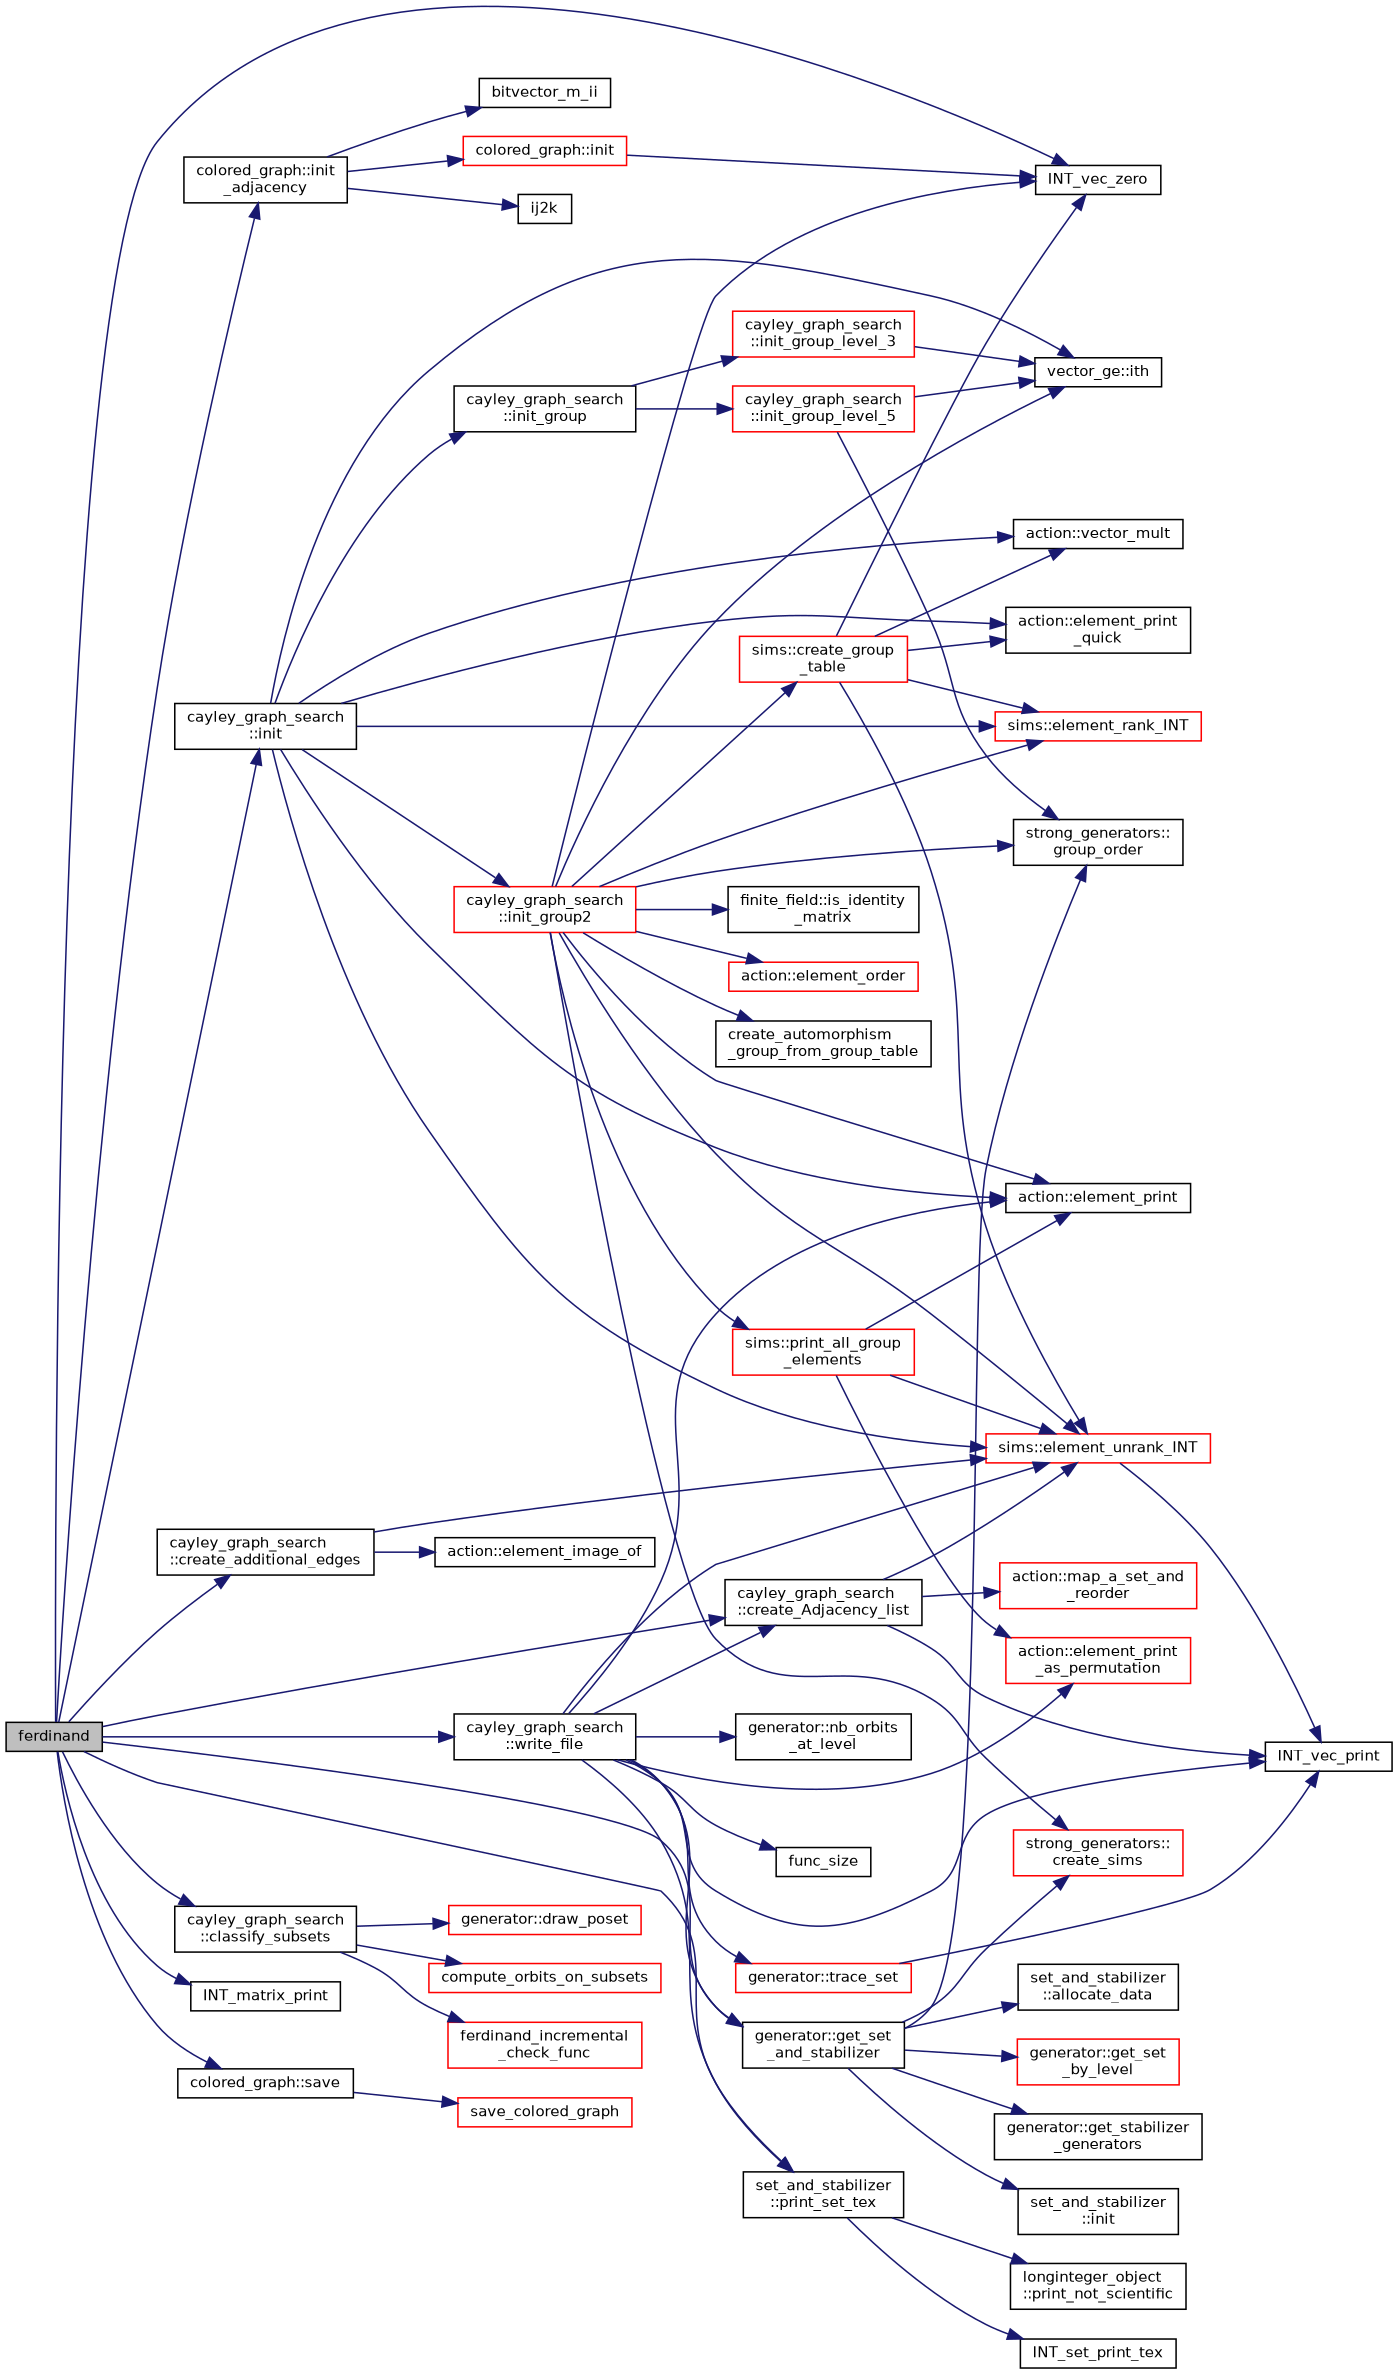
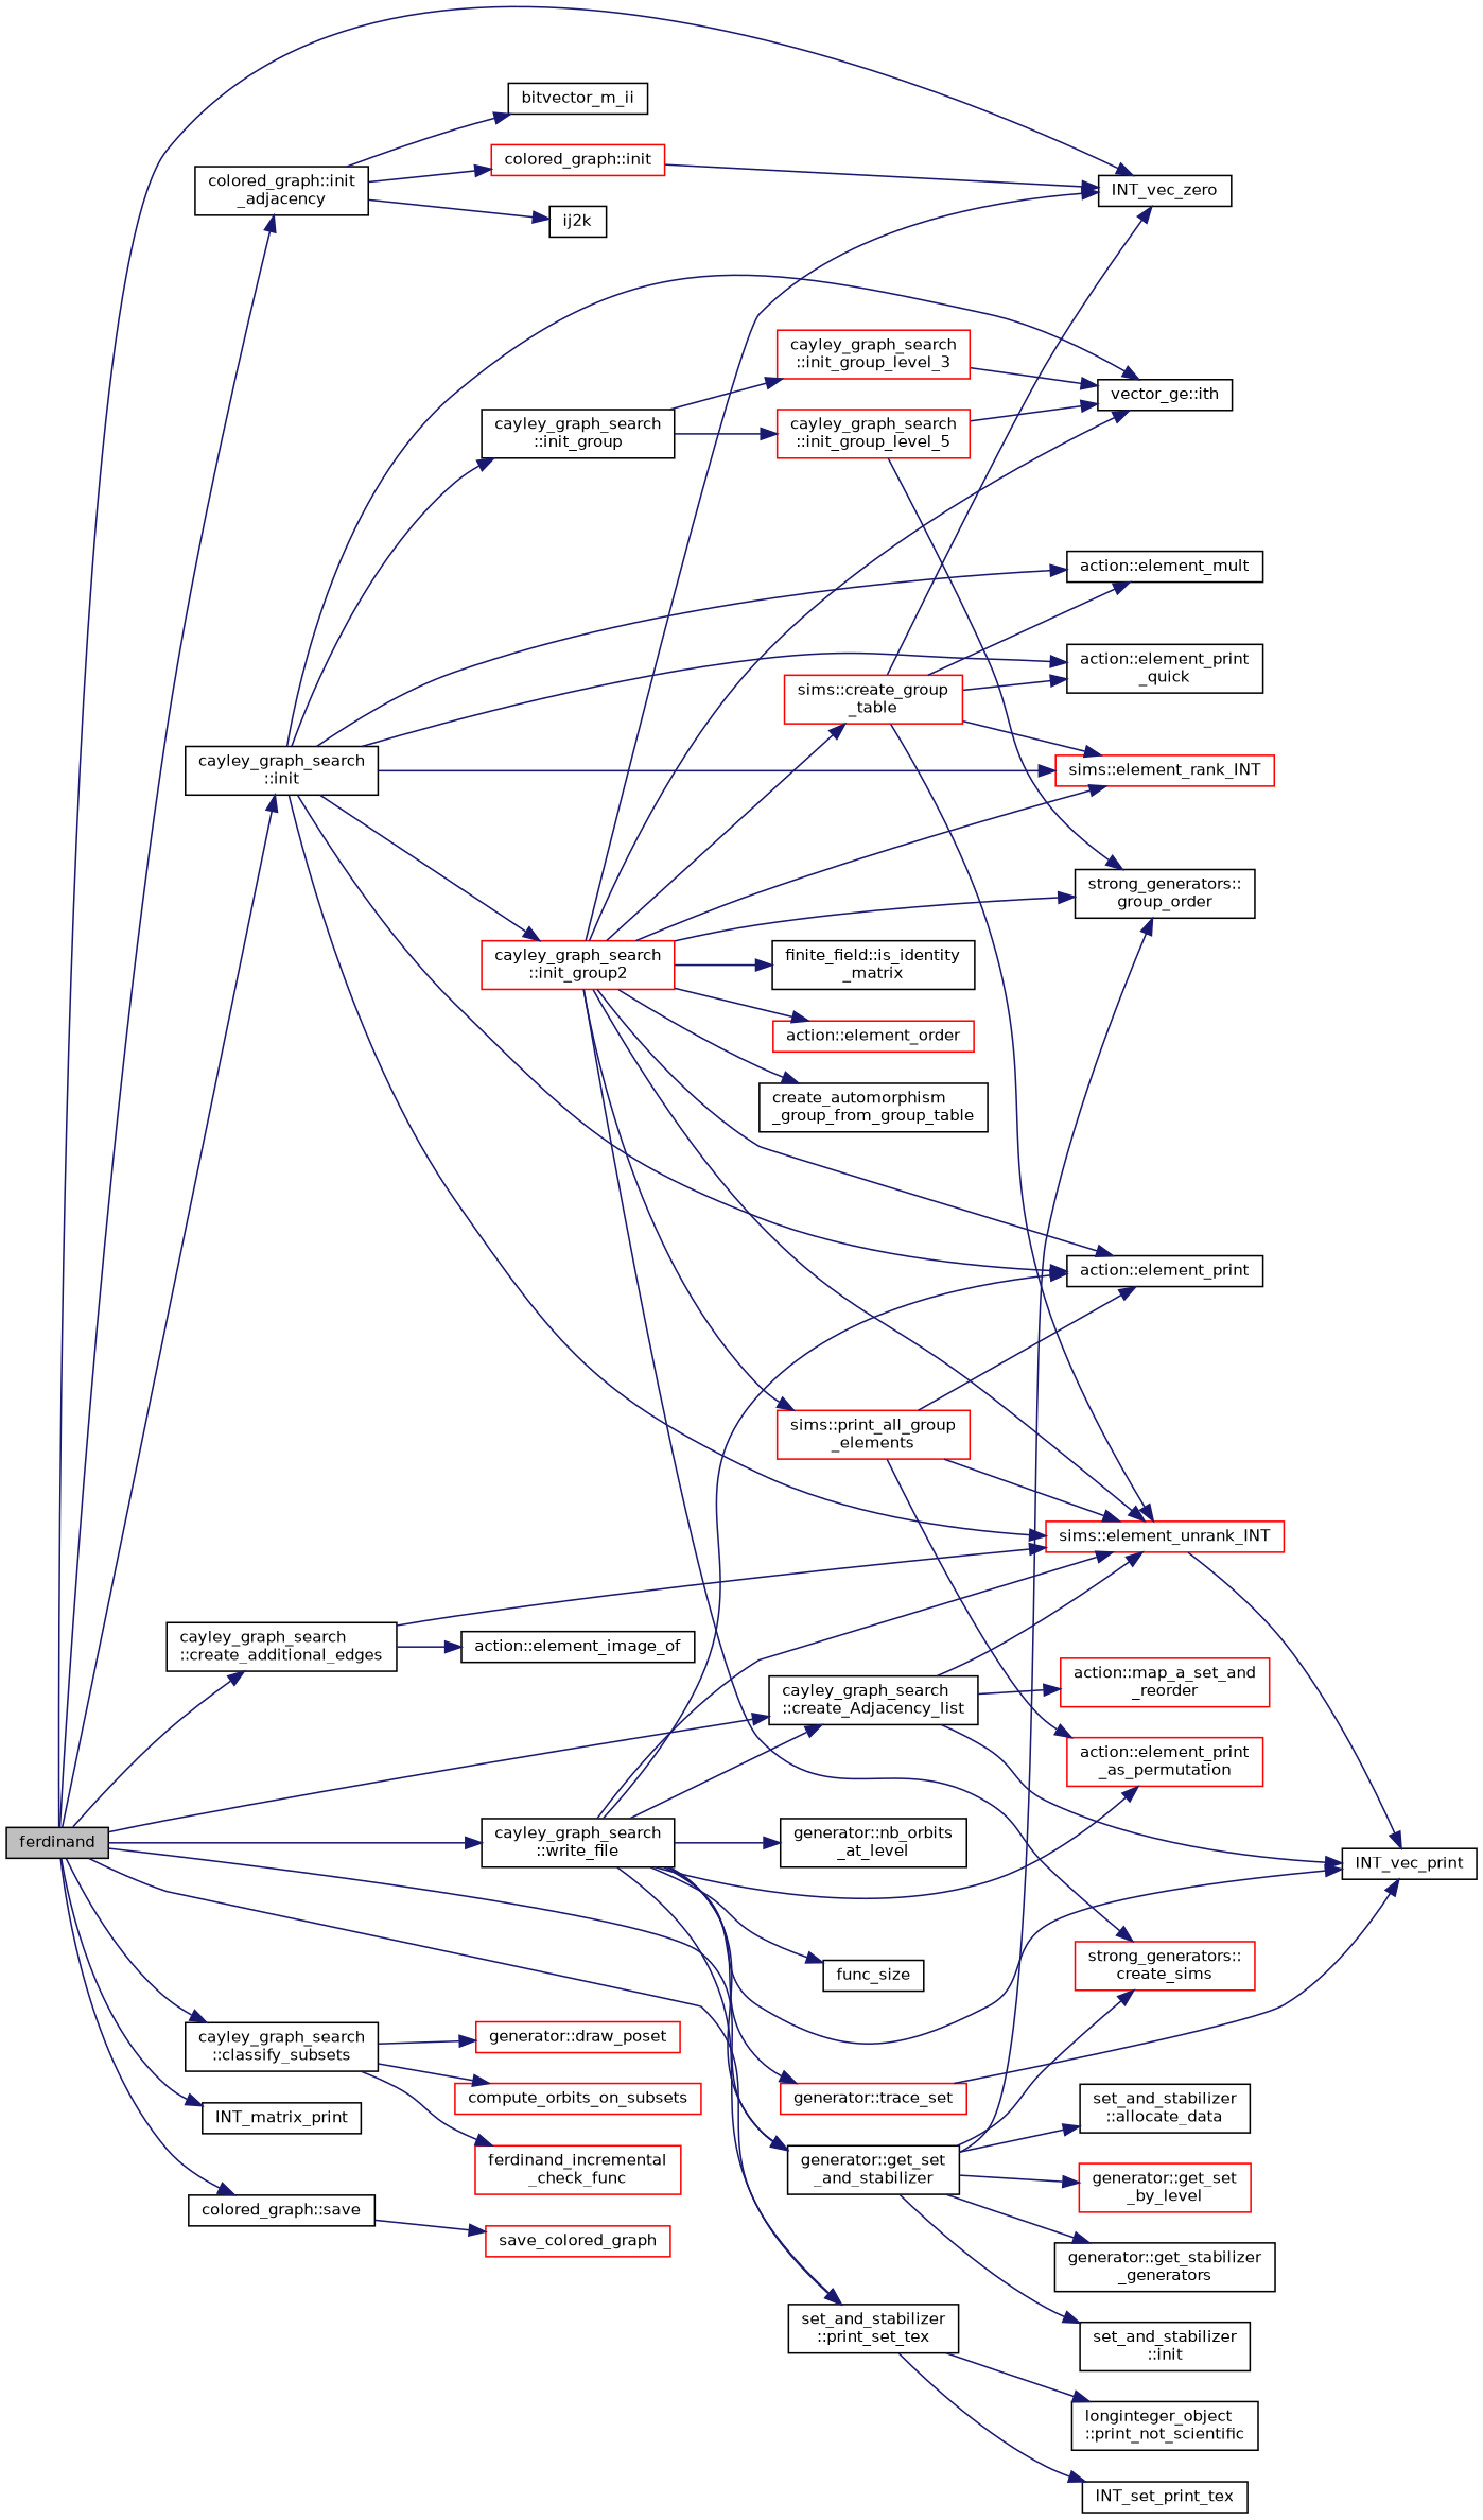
  digraph {
    rankdir=LR
    node [color=black fillcolor=white fontname=Helvetica fontsize=10 shape=record style=filled]
    edge [color=midnightblue fontname=Helvetica fontsize=10 labelfontname=Helvetica labelfontsize=10 style=solid]
    n1 [fillcolor=grey75 fontcolor=black height=0.2 label=ferdinand width=0.4]
    n2 [height=0.2 label="cayley_graph_search\l::init" width=0.4]
    n3 [height=0.2 label=INT_vec_zero width=0.4]
    n4 [height=0.2 label="cayley_graph_search\l::classify_subsets" width=0.4]
    n5 [height=0.2 label="cayley_graph_search\l::write_file" width=0.4]
    n6 [height=0.2 label="generator::get_set\l_and_stabilizer" width=0.4]
    n7 [height=0.2 label="set_and_stabilizer\l::print_set_tex" width=0.4]
    n8 [height=0.2 label="cayley_graph_search\l::create_Adjacency_list" width=0.4]
    n9 [height=0.2 label=INT_matrix_print width=0.4]
    n10 [height=0.2 label="cayley_graph_search\l::create_additional_edges" width=0.4]
    n11 [height=0.2 label="colored_graph::init\l_adjacency" width=0.4]
    n12 [height=0.2 label="colored_graph::save" width=0.4]
    n13 [height=0.2 label="cayley_graph_search\l::init_group" width=0.4]
    n14 [height=0.2 label="vector_ge::ith" width=0.4]
    n15 [color=red height=0.2 label="cayley_graph_search\l::init_group2" width=0.4]
    n16 [color=red height=0.2 label="sims::element_unrank_INT" width=0.4]
    n17 [height=0.2 label="action::element_print" width=0.4]
    n18 [color=red height=0.2 label="sims::element_rank_INT" width=0.4]
-   n19 [height=0.2 label="action::vector_mult" width=0.4]
+   n19 [height=0.2 label="action::element_mult" width=0.4]
    n20 [height=0.2 label="action::element_print\l_quick" width=0.4]
    n21 [color=red height=0.2 label=compute_orbits_on_subsets width=0.4]
    n22 [color=red height=0.2 label="ferdinand_incremental\l_check_func" width=0.4]
    n23 [color=red height=0.2 label="generator::draw_poset" width=0.4]
    n24 [color=red height=0.2 label="action::element_print\l_as_permutation" width=0.4]
    n25 [height=0.2 label=INT_vec_print width=0.4]
    n26 [height=0.2 label="generator::nb_orbits\l_at_level" width=0.4]
    n27 [height=0.2 label=func_size width=0.4]
    n28 [color=red height=0.2 label="generator::trace_set" width=0.4]
    n29 [height=0.2 label="strong_generators::\lgroup_order" width=0.4]
    n30 [color=red height=0.2 label="strong_generators::\lcreate_sims" width=0.4]
    n31 [height=0.2 label="set_and_stabilizer\l::init" width=0.4]
    n32 [height=0.2 label="set_and_stabilizer\l::allocate_data" width=0.4]
    n33 [color=red height=0.2 label="generator::get_set\l_by_level" width=0.4]
    n34 [height=0.2 label="generator::get_stabilizer\l_generators" width=0.4]
    n35 [height=0.2 label=INT_set_print_tex width=0.4]
    n36 [height=0.2 label="longinteger_object\l::print_not_scientific" width=0.4]
    n37 [color=red height=0.2 label="action::map_a_set_and\l_reorder" width=0.4]
    n38 [height=0.2 label="action::element_image_of" width=0.4]
    n39 [height=0.2 label=ij2k width=0.4]
    n40 [height=0.2 label=bitvector_m_ii width=0.4]
    n41 [color=red height=0.2 label="colored_graph::init" width=0.4]
    n42 [color=red height=0.2 label=save_colored_graph width=0.4]
    n43 [color=red height=0.2 label="cayley_graph_search\l::init_group_level_3" width=0.4]
    n44 [color=red height=0.2 label="cayley_graph_search\l::init_group_level_5" width=0.4]
    n45 [color=red height=0.2 label="sims::print_all_group\l_elements" width=0.4]
    n46 [height=0.2 label="finite_field::is_identity\l_matrix" width=0.4]
    n47 [color=red height=0.2 label="action::element_order" width=0.4]
    n48 [color=red height=0.2 label="sims::create_group\l_table" width=0.4]
    n49 [height=0.2 label="create_automorphism\l_group_from_group_table" width=0.4]
    n1 -> n2
    n1 -> n3
    n1 -> n4
    n1 -> n5
    n1 -> n6
    n1 -> n7
    n1 -> n8
    n1 -> n9
    n1 -> n10
    n1 -> n11
    n1 -> n12
    n2 -> n13
    n2 -> n14
    n2 -> n15
    n2 -> n16
    n2 -> n17
    n2 -> n18
    n2 -> n19
    n2 -> n20
    n4 -> n21
    n4 -> n22
    n4 -> n23
    n5 -> n6
    n5 -> n7
    n5 -> n8
    n5 -> n16
    n5 -> n17
    n5 -> n24
    n5 -> n25
    n5 -> n26
    n5 -> n27
    n5 -> n28
    n6 -> n29
    n6 -> n30
    n6 -> n31
    n6 -> n32
    n6 -> n33
    n6 -> n34
    n7 -> n35
    n7 -> n36
    n8 -> n16
    n8 -> n25
    n8 -> n37
    n10 -> n16
    n10 -> n38
    n11 -> n39
    n11 -> n40
    n11 -> n41
    n12 -> n42
    n13 -> n43
    n13 -> n44
    n15 -> n3
    n15 -> n14
    n15 -> n16
    n15 -> n17
    n15 -> n18
    n15 -> n29
    n15 -> n30
    n15 -> n45
    n15 -> n46
    n15 -> n47
    n15 -> n48
    n15 -> n49
    n16 -> n25
    n28 -> n25
    n41 -> n3
    n43 -> n14
    n44 -> n14
    n44 -> n29
    n45 -> n16
    n45 -> n17
    n45 -> n24
    n48 -> n3
    n48 -> n16
    n48 -> n18
    n48 -> n19
    n48 -> n20
  }
